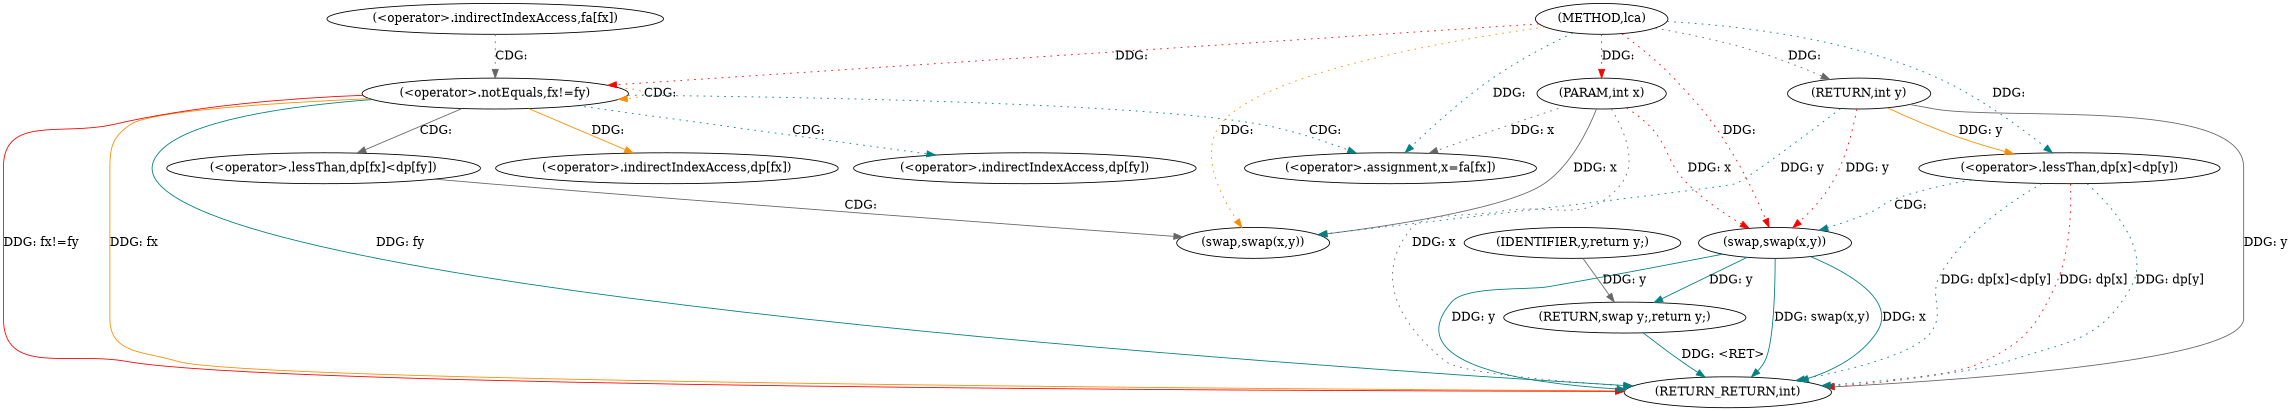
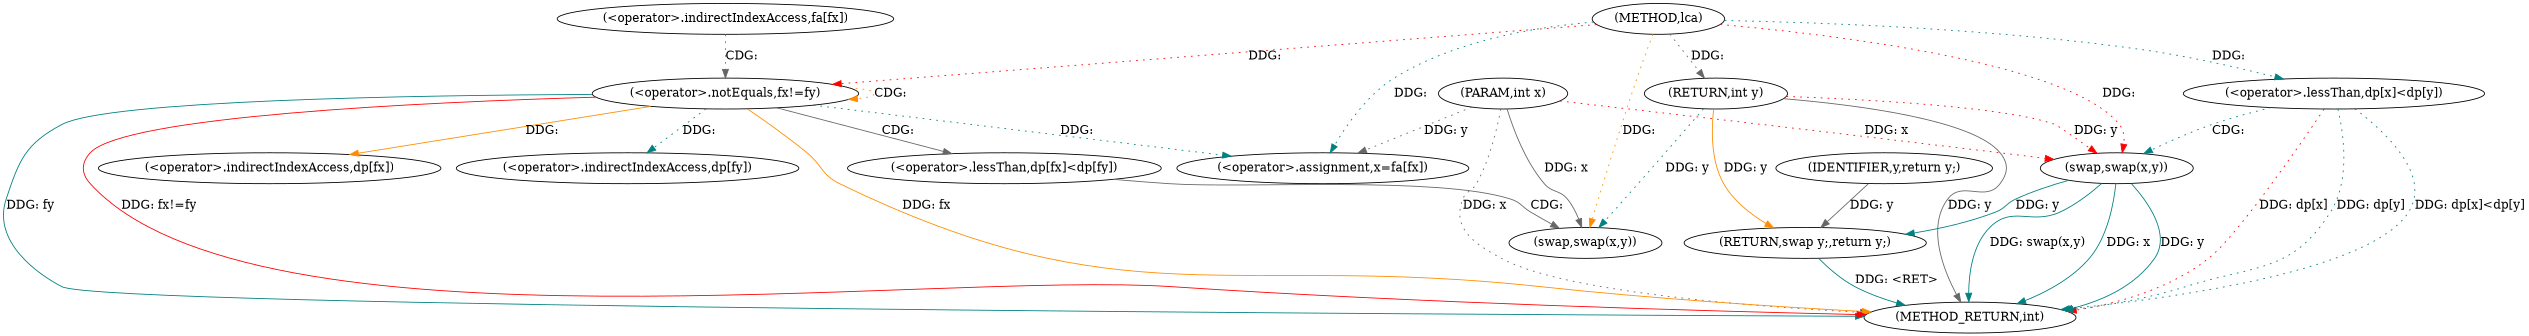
  digraph {
    edge [color=teal style=dotted]
    n1 [label="(METHOD,lca)"]
    n2 [label="(PARAM,int x)"]
    n3 [label="(RETURN,int y)"]
    n4 [label="(<operator>.notEquals,fx!=fy)"]
    n5 [label="(swap,swap(x,y))"]
    n6 [label="(<operator>.assignment,x=fa[fx])"]
    n7 [label="(swap,swap(x,y))"]
    n8 [label="(<operator>.lessThan,dp[x]<dp[y])"]
-   n9 [label="(RETURN_RETURN,int)"]
+   n9 [label="(METHOD_RETURN,int)"]
    n10 [label="(RETURN,swap y;,return y;)"]
    n11 [label="(<operator>.lessThan,dp[fx]<dp[fy])"]
    n12 [label="(<operator>.indirectIndexAccess,dp[fx])"]
    n13 [label="(<operator>.indirectIndexAccess,dp[fy])"]
    n14 [label="(IDENTIFIER,y,return y;)"]
    n15 [label="(<operator>.indirectIndexAccess,fa[fx])"]
-   n1 -> n2 [color=red label="DDG: "]
    n1 -> n3 [color=gray40 label="DDG: "]
    n1 -> n4 [color=red label="DDG: "]
    n1 -> n5 [color=red label="DDG: "]
    n1 -> n6 [label="DDG: "]
    n1 -> n7 [color=darkorange label="DDG: "]
    n1 -> n8 [label="DDG: "]
    n2 -> n5 [color=red label="DDG: x"]
-   n2 -> n6 [color=gray40 label="DDG: x"]
+   n2 -> n6 [color=gray40 label="DDG: y"]
    n2 -> n7 [color=gray40 label="DDG: x" style=solid]
    n2 -> n9 [color=gray40 label="DDG: x"]
    n3 -> n5 [color=red label="DDG: y"]
    n3 -> n7 [label="DDG: y"]
    n3 -> n9 [color=gray40 label="DDG: y" style=solid]
-   n3 -> n8 [color=darkorange label="DDG: y" style=solid]
+   n3 -> n10 [color=darkorange label="DDG: y" style=solid]
    n4 -> n4 [color=darkorange label="CDG: "]
-   n4 -> n6 [label="CDG: "]
+   n4 -> n6 [label="DDG: "]
    n4 -> n9 [color=darkorange label="DDG: fx" style=solid]
    n4 -> n9 [label="DDG: fy" style=solid]
    n4 -> n9 [color=red label="DDG: fx!=fy" style=solid]
    n4 -> n11 [color=gray40 label="CDG: " style=solid]
    n4 -> n12 [color=darkorange label="DDG: " style=solid]
-   n4 -> n13 [label="CDG: "]
+   n4 -> n13 [label="DDG: "]
    n5 -> n9 [label="DDG: x" style=solid]
    n5 -> n9 [label="DDG: y" style=solid]
    n5 -> n9 [label="DDG: swap(x,y)" style=solid]
    n5 -> n10 [label="DDG: y" style=solid]
    n8 -> n5 [label="CDG: "]
    n8 -> n9 [color=red label="DDG: dp[x]"]
    n8 -> n9 [label="DDG: dp[y]"]
    n8 -> n9 [label="DDG: dp[x]<dp[y]"]
    n10 -> n9 [label="DDG: <RET>" style=solid]
    n11 -> n7 [color=gray40 label="CDG: " style=solid]
    n14 -> n10 [color=gray40 label="DDG: y" style=solid]
    n15 -> n4 [color=gray40 label="CDG: "]
  }
